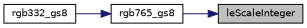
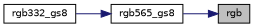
  digraph {
    rankdir=RL
    node [color=black fillcolor=white fontname=Helvetica fontsize=10 shape=record style=filled]
    edge [color=midnightblue dir=back fontname=Helvetica fontsize=10 labelfontname=Helvetica labelfontsize=10 style=solid]
-   n1 [fillcolor=grey75 fontcolor=black height=0.2 label=leScaleInteger width=0.4]
-   n2 [height=0.2 label=rgb765_gs8 width=0.4]
+   n1 [fillcolor=grey75 fontcolor=black height=0.2 label=rgb width=0.4]
+   n2 [height=0.2 label=rgb565_gs8 width=0.4]
    n3 [height=0.2 label=rgb332_gs8 width=0.4]
    n1 -> n2
    n2 -> n3
  }
